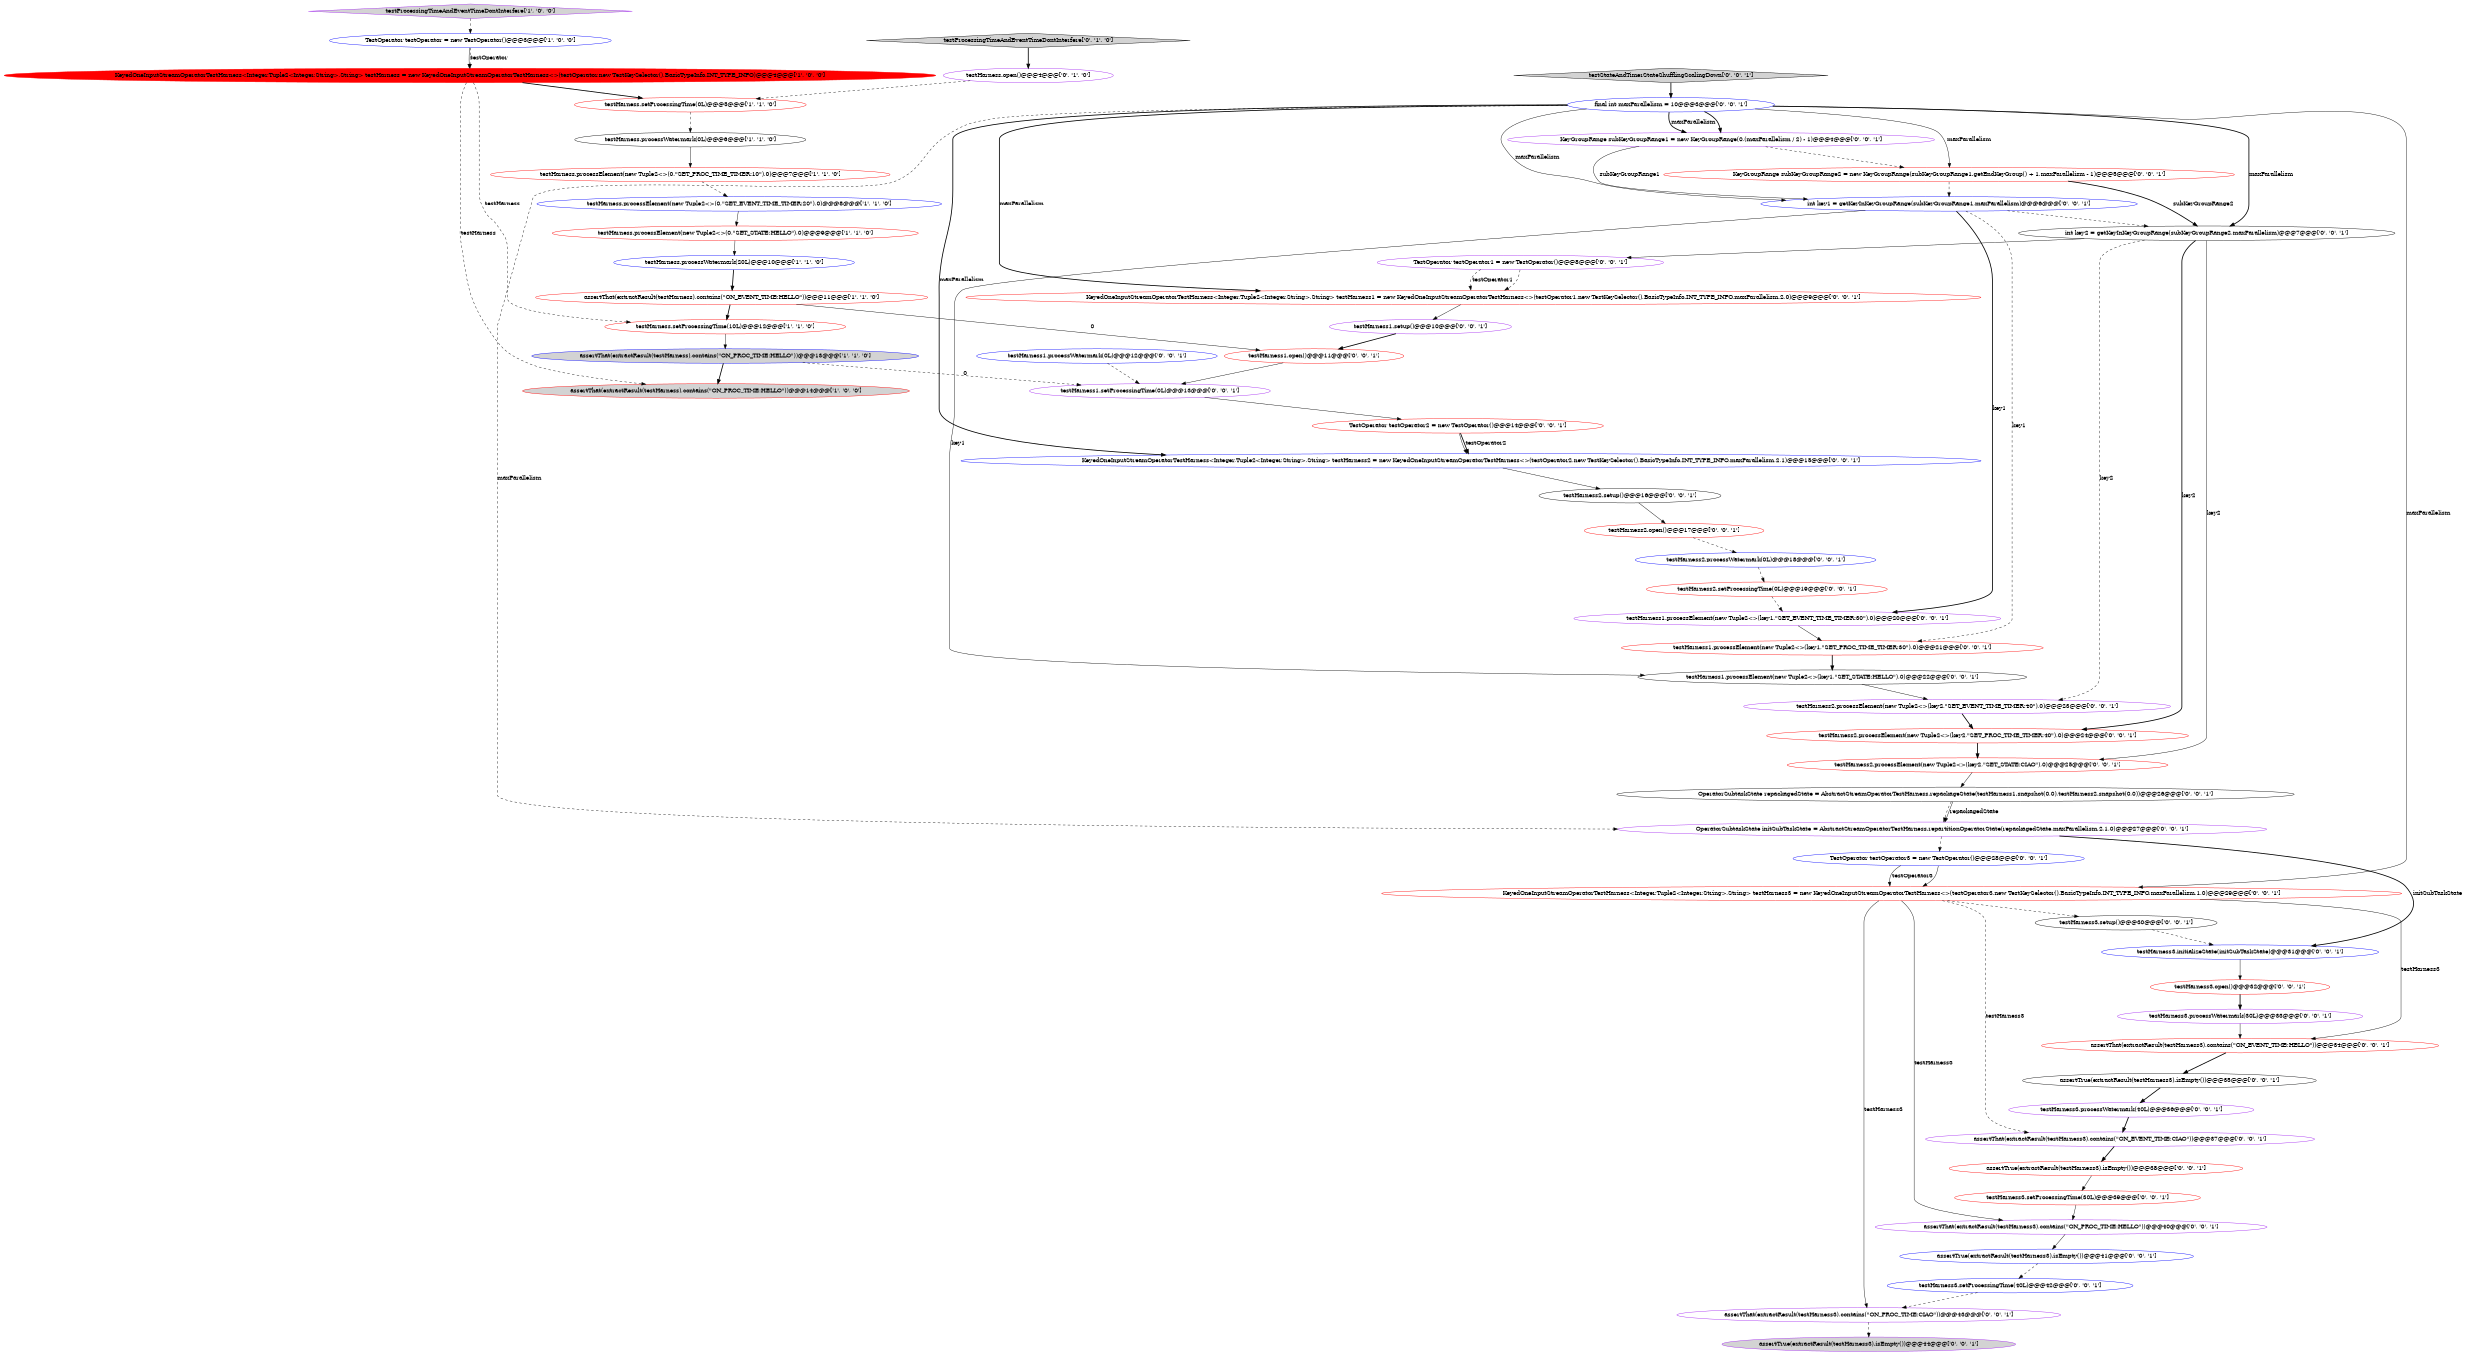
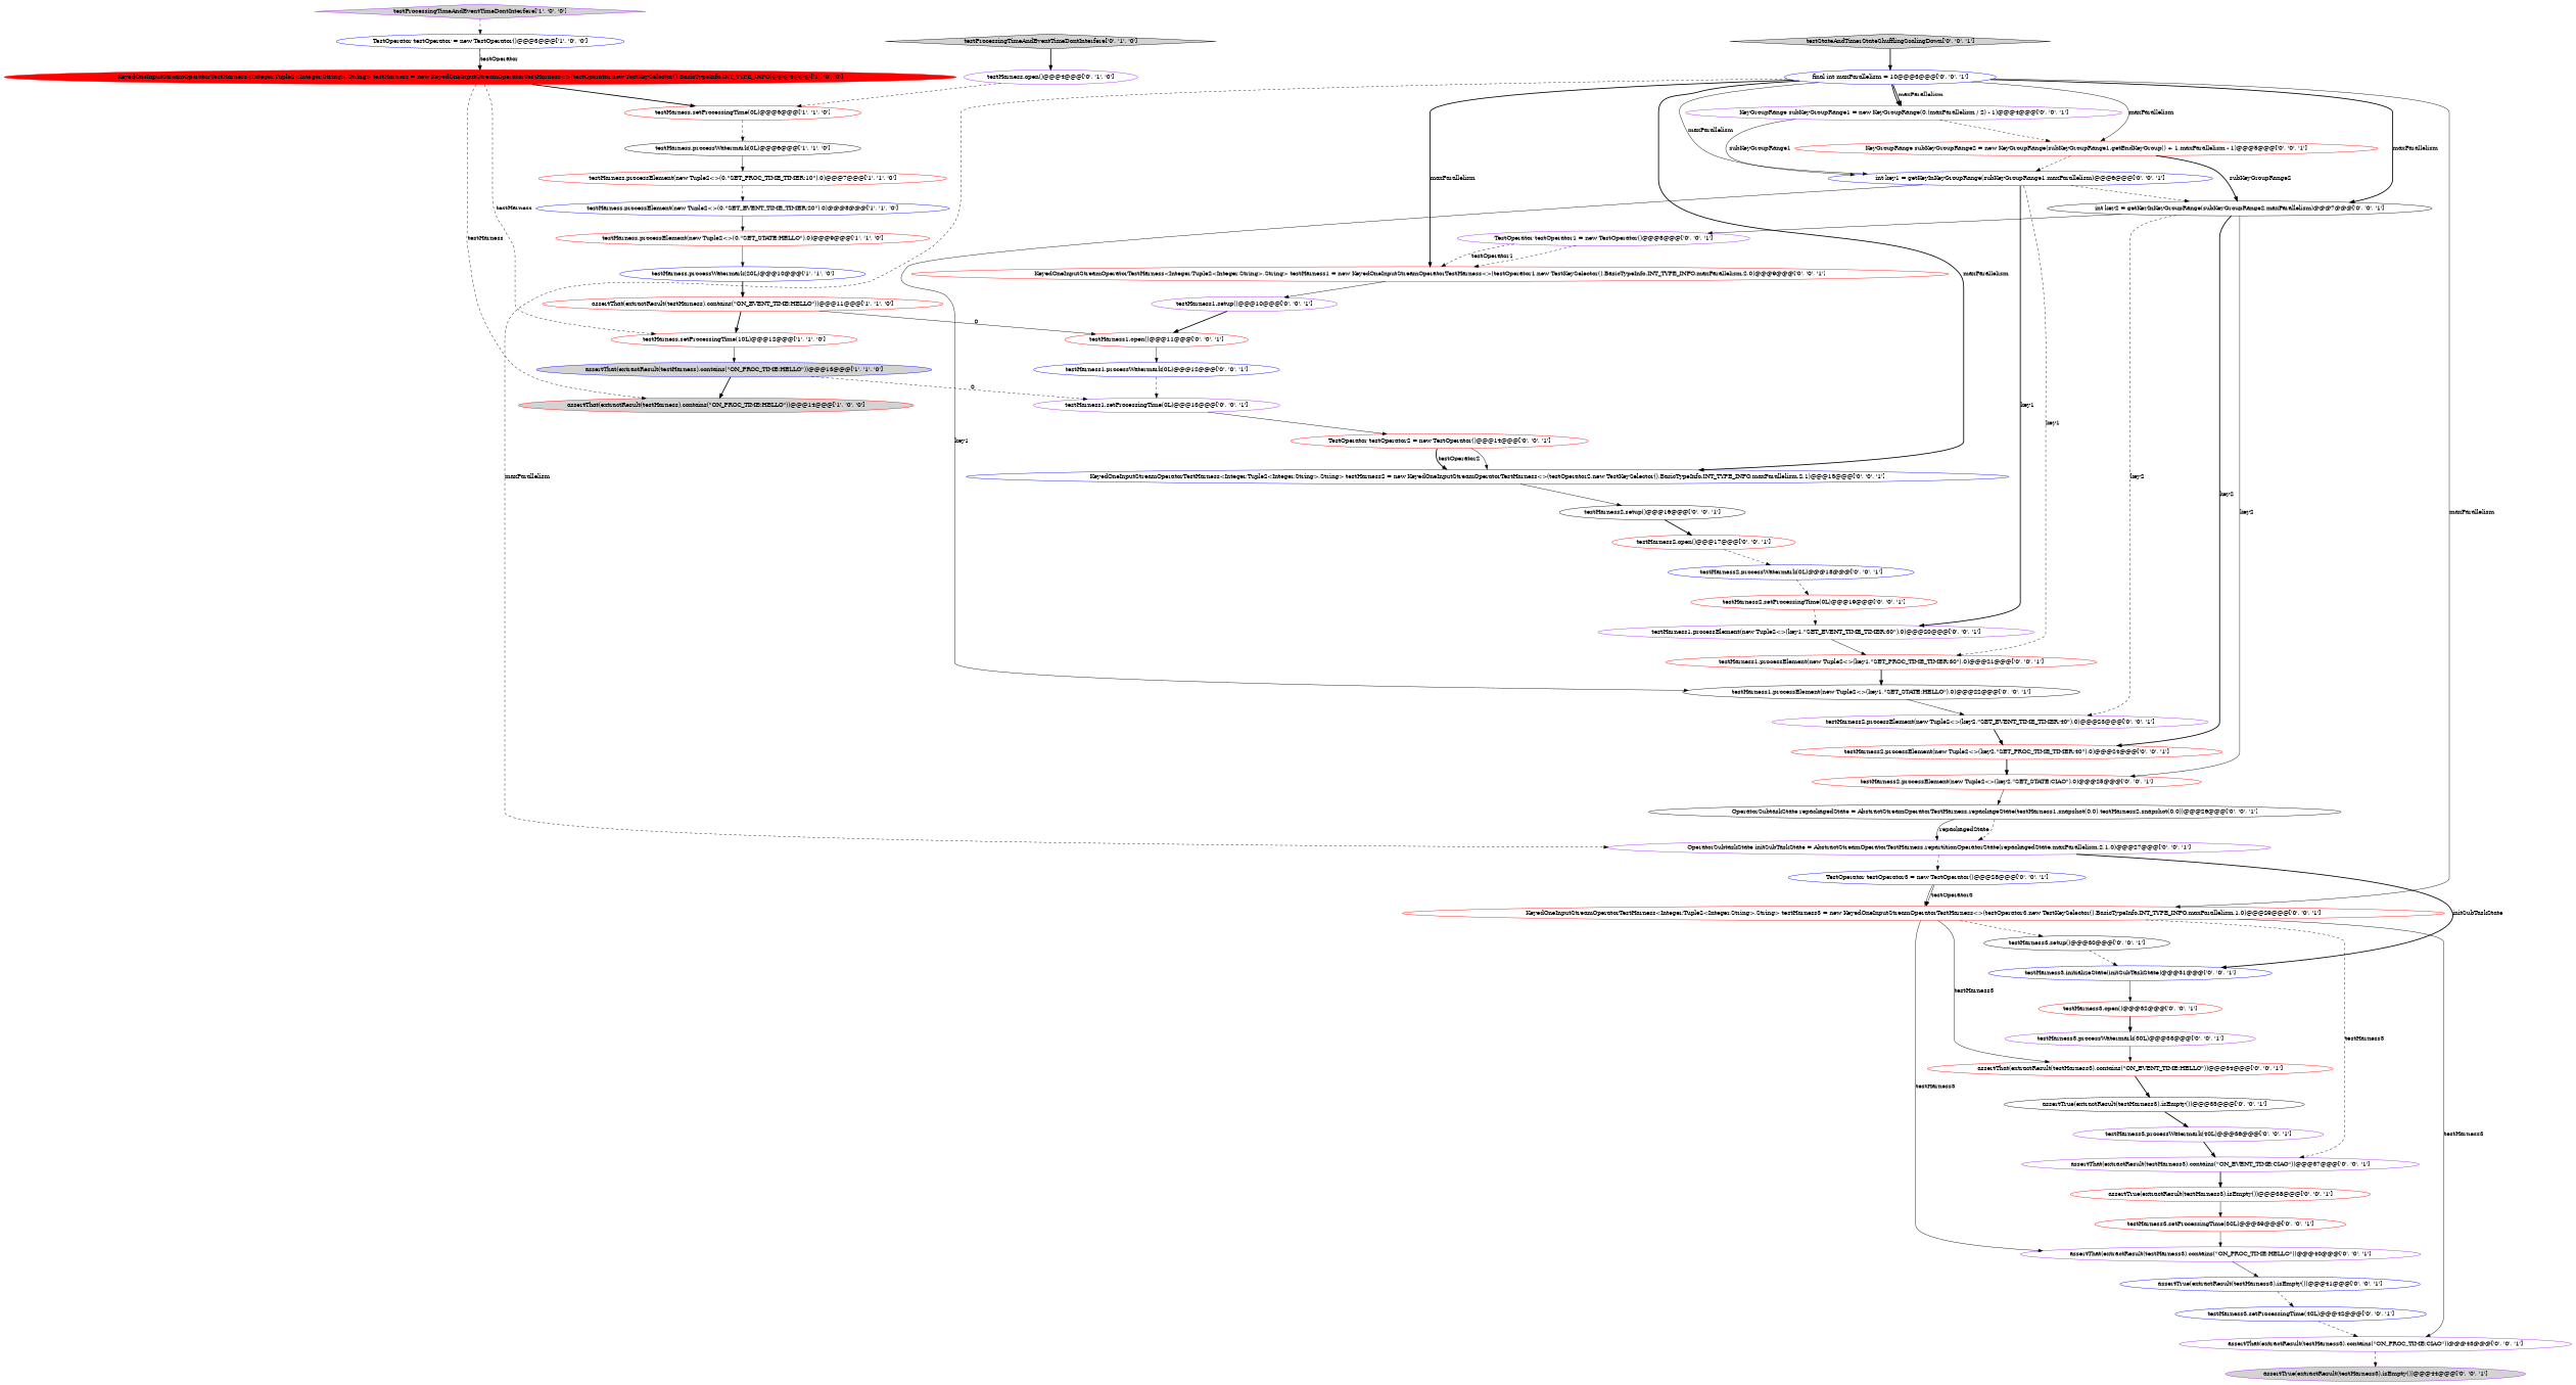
  digraph {
    node [color=red fillcolor=white shape=ellipse style=filled]
    edge [style=solid]
    n1 [color=purple label="testHarness1.processElement(new Tuple2<>(key1,\"SET_EVENT_TIME_TIMER:30\"),0)@@@20@@@['0', '0', '1']"]
    n2 [label="testHarness1.processElement(new Tuple2<>(key1,\"SET_PROC_TIME_TIMER:30\"),0)@@@21@@@['0', '0', '1']"]
    n3 [color=black label="testHarness1.processElement(new Tuple2<>(key1,\"SET_STATE:HELLO\"),0)@@@22@@@['0', '0', '1']"]
    n4 [color=purple fillcolor=lightgray label="testProcessingTimeAndEventTimeDontInterfere['1', '0', '0']" shape=diamond]
    n5 [color=blue label="TestOperator testOperator = new TestOperator()@@@3@@@['1', '0', '0']"]
    n6 [fillcolor=red label="KeyedOneInputStreamOperatorTestHarness<Integer,Tuple2<Integer,String>,String> testHarness = new KeyedOneInputStreamOperatorTestHarness<>(testOperator,new TestKeySelector(),BasicTypeInfo.INT_TYPE_INFO)@@@4@@@['1', '0', '0']"]
    n7 [color=black label="testHarness.processWatermark(0L)@@@6@@@['1', '1', '0']"]
    n8 [label="testHarness.processElement(new Tuple2<>(0,\"SET_PROC_TIME_TIMER:10\"),0)@@@7@@@['1', '1', '0']"]
    n9 [color=blue label="testHarness.processElement(new Tuple2<>(0,\"SET_EVENT_TIME_TIMER:20\"),0)@@@8@@@['1', '1', '0']"]
    n10 [label="testHarness.setProcessingTime(0L)@@@5@@@['1', '1', '0']"]
    n11 [color=blue fillcolor=lightgray label="assertThat(extractResult(testHarness),contains(\"ON_PROC_TIME:HELLO\"))@@@13@@@['1', '1', '0']"]
    n12 [fillcolor=lightgray label="assertThat(extractResult(testHarness),contains(\"ON_PROC_TIME:HELLO\"))@@@14@@@['1', '0', '0']"]
    n13 [color=purple label="testHarness1.setProcessingTime(0L)@@@13@@@['0', '0', '1']"]
    n14 [label="TestOperator testOperator2 = new TestOperator()@@@14@@@['0', '0', '1']"]
    n15 [color=purple label="testHarness2.processElement(new Tuple2<>(key2,\"SET_EVENT_TIME_TIMER:40\"),0)@@@23@@@['0', '0', '1']"]
    n16 [label="testHarness2.processElement(new Tuple2<>(key2,\"SET_PROC_TIME_TIMER:40\"),0)@@@24@@@['0', '0', '1']"]
    n17 [color=purple label="testHarness3.processWatermark(40L)@@@36@@@['0', '0', '1']"]
    n18 [color=purple label="assertThat(extractResult(testHarness3),contains(\"ON_EVENT_TIME:CIAO\"))@@@37@@@['0', '0', '1']"]
    n19 [label="assertTrue(extractResult(testHarness3).isEmpty())@@@38@@@['0', '0', '1']"]
    n20 [label="testHarness2.processElement(new Tuple2<>(key2,\"SET_STATE:CIAO\"),0)@@@25@@@['0', '0', '1']"]
    n21 [color=black label="OperatorSubtaskState repackagedState = AbstractStreamOperatorTestHarness.repackageState(testHarness1.snapshot(0,0),testHarness2.snapshot(0,0))@@@26@@@['0', '0', '1']"]
    n22 [color=blue label="testHarness3.setProcessingTime(40L)@@@42@@@['0', '0', '1']"]
    n23 [color=purple label="assertThat(extractResult(testHarness3),contains(\"ON_PROC_TIME:CIAO\"))@@@43@@@['0', '0', '1']"]
    n24 [color=purple fillcolor=lightgray label="assertTrue(extractResult(testHarness3).isEmpty())@@@44@@@['0', '0', '1']"]
    n25 [label="testHarness.setProcessingTime(10L)@@@12@@@['1', '1', '0']"]
    n26 [color=blue label="KeyedOneInputStreamOperatorTestHarness<Integer,Tuple2<Integer,String>,String> testHarness2 = new KeyedOneInputStreamOperatorTestHarness<>(testOperator2,new TestKeySelector(),BasicTypeInfo.INT_TYPE_INFO,maxParallelism,2,1)@@@15@@@['0', '0', '1']"]
    n27 [color=black label="testHarness2.setup()@@@16@@@['0', '0', '1']"]
    n28 [color=purple label="testHarness1.setup()@@@10@@@['0', '0', '1']"]
    n29 [label="testHarness1.open()@@@11@@@['0', '0', '1']"]
    n30 [color=blue label="testHarness1.processWatermark(0L)@@@12@@@['0', '0', '1']"]
    n31 [color=blue label="testHarness3.initializeState(initSubTaskState)@@@31@@@['0', '0', '1']"]
    n32 [label="testHarness3.open()@@@32@@@['0', '0', '1']"]
    n33 [color=purple label="testHarness3.processWatermark(30L)@@@33@@@['0', '0', '1']"]
    n34 [color=blue label="int key1 = getKeyInKeyGroupRange(subKeyGroupRange1,maxParallelism)@@@6@@@['0', '0', '1']"]
    n35 [color=black label="int key2 = getKeyInKeyGroupRange(subKeyGroupRange2,maxParallelism)@@@7@@@['0', '0', '1']"]
    n36 [color=purple label="TestOperator testOperator1 = new TestOperator()@@@8@@@['0', '0', '1']"]
    n37 [label="testHarness2.open()@@@17@@@['0', '0', '1']"]
    n38 [color=blue label="testHarness2.processWatermark(0L)@@@18@@@['0', '0', '1']"]
    n39 [label="testHarness2.setProcessingTime(0L)@@@19@@@['0', '0', '1']"]
    n40 [label="testHarness.processElement(new Tuple2<>(0,\"SET_STATE:HELLO\"),0)@@@9@@@['1', '1', '0']"]
    n41 [color=purple label="assertThat(extractResult(testHarness3),contains(\"ON_PROC_TIME:HELLO\"))@@@40@@@['0', '0', '1']"]
    n42 [color=blue label="assertTrue(extractResult(testHarness3).isEmpty())@@@41@@@['0', '0', '1']"]
    n43 [label="assertThat(extractResult(testHarness3),contains(\"ON_EVENT_TIME:HELLO\"))@@@34@@@['0', '0', '1']"]
    n44 [color=black label="assertTrue(extractResult(testHarness3).isEmpty())@@@35@@@['0', '0', '1']"]
    n45 [color=blue label="testHarness.processWatermark(20L)@@@10@@@['1', '1', '0']"]
    n46 [label="assertThat(extractResult(testHarness),contains(\"ON_EVENT_TIME:HELLO\"))@@@11@@@['1', '1', '0']"]
    n47 [color=purple label="KeyGroupRange subKeyGroupRange1 = new KeyGroupRange(0,(maxParallelism / 2) - 1)@@@4@@@['0', '0', '1']"]
    n48 [label="KeyGroupRange subKeyGroupRange2 = new KeyGroupRange(subKeyGroupRange1.getEndKeyGroup() + 1,maxParallelism - 1)@@@5@@@['0', '0', '1']"]
    n49 [color=black fillcolor=lightgray label="testProcessingTimeAndEventTimeDontInterfere['0', '1', '0']" shape=diamond]
    n50 [color=purple label="testHarness.open()@@@4@@@['0', '1', '0']"]
    n51 [color=purple label="OperatorSubtaskState initSubTaskState = AbstractStreamOperatorTestHarness.repartitionOperatorState(repackagedState,maxParallelism,2,1,0)@@@27@@@['0', '0', '1']"]
    n52 [color=blue label="TestOperator testOperator3 = new TestOperator()@@@28@@@['0', '0', '1']"]
    n53 [label="KeyedOneInputStreamOperatorTestHarness<Integer,Tuple2<Integer,String>,String> testHarness3 = new KeyedOneInputStreamOperatorTestHarness<>(testOperator3,new TestKeySelector(),BasicTypeInfo.INT_TYPE_INFO,maxParallelism,1,0)@@@29@@@['0', '0', '1']"]
    n54 [label="testHarness3.setProcessingTime(30L)@@@39@@@['0', '0', '1']"]
    n55 [label="KeyedOneInputStreamOperatorTestHarness<Integer,Tuple2<Integer,String>,String> testHarness1 = new KeyedOneInputStreamOperatorTestHarness<>(testOperator1,new TestKeySelector(),BasicTypeInfo.INT_TYPE_INFO,maxParallelism,2,0)@@@9@@@['0', '0', '1']"]
    n56 [color=black label="testHarness3.setup()@@@30@@@['0', '0', '1']"]
    n57 [color=blue label="final int maxParallelism = 10@@@3@@@['0', '0', '1']"]
    n58 [color=black fillcolor=lightgray label="testStateAndTimerStateShufflingScalingDown['0', '0', '1']" shape=diamond]
    n1 -> n2
    n2 -> n3 [style=bold]
    n3 -> n15
    n4 -> n5 [style=dashed]
    n5 -> n6 [label=testOperator style=dashed]
    n5 -> n6
    n6 -> n10 [style=bold]
    n6 -> n12 [label=testHarness style=dashed]
    n6 -> n25 [label=testHarness style=dashed]
    n7 -> n8
    n8 -> n9 [style=dashed]
    n9 -> n40
    n10 -> n7 [style=dashed]
    n11 -> n12 [style=bold]
    n11 -> n13 [label=0 style=dashed]
    n13 -> n14
    n14 -> n26
    n14 -> n26 [label=testOperator2 style=bold]
    n15 -> n16 [style=bold]
    n16 -> n20 [style=bold]
    n17 -> n18 [style=bold]
    n18 -> n19 [style=bold]
    n19 -> n54
    n20 -> n21
    n21 -> n51 [label=repackagedState]
    n21 -> n51 [style=dashed]
    n22 -> n23 [style=dashed]
    n23 -> n24 [style=dashed]
    n25 -> n11
    n26 -> n27
-   n27 -> n37
+   n27 -> n37 [style=bold]
    n28 -> n29 [style=bold]
-   n29 -> n13
+   n29 -> n30
    n30 -> n13 [style=dashed]
    n31 -> n32
    n32 -> n33 [style=bold]
    n33 -> n43
    n34 -> n1 [label=key1 style=bold]
    n34 -> n2 [label=key1 style=dashed]
    n34 -> n3 [label=key1]
    n34 -> n35 [style=dashed]
    n35 -> n15 [label=key2 style=dashed]
    n35 -> n16 [label=key2 style=bold]
    n35 -> n20 [label=key2]
    n35 -> n36
    n36 -> n55 [style=dashed]
    n36 -> n55 [label=testOperator1 style=dashed]
    n37 -> n38 [style=dashed]
    n38 -> n39 [style=dashed]
    n39 -> n1 [style=dashed]
    n40 -> n45
    n41 -> n42
    n42 -> n22 [style=dashed]
    n43 -> n44 [style=bold]
    n44 -> n17 [style=bold]
    n45 -> n46 [style=bold]
    n46 -> n25 [style=bold]
    n46 -> n29 [label=0]
    n47 -> n34 [label=subKeyGroupRange1]
    n47 -> n48 [style=dashed]
    n48 -> n34 [style=dashed]
    n48 -> n35 [label=subKeyGroupRange2 style=bold]
    n49 -> n50 [style=bold]
    n50 -> n10 [style=dashed]
    n51 -> n31 [label=initSubTaskState style=bold]
    n51 -> n52 [style=dashed]
    n52 -> n53 [label=testOperator3]
    n52 -> n53
    n53 -> n18 [label=testHarness3 style=dashed]
    n53 -> n23 [label=testHarness3]
    n53 -> n41 [label=testHarness3]
    n53 -> n43 [label=testHarness3]
    n53 -> n56 [style=dashed]
    n54 -> n41
    n55 -> n28
    n56 -> n31 [style=dashed]
    n57 -> n26 [label=maxParallelism style=bold]
    n57 -> n34 [label=maxParallelism]
    n57 -> n35 [label=maxParallelism style=bold]
    n57 -> n47 [label=maxParallelism style=bold]
    n57 -> n47 [style=bold]
    n57 -> n48 [label=maxParallelism]
    n57 -> n51 [label=maxParallelism style=dashed]
    n57 -> n53 [label=maxParallelism]
    n57 -> n55 [label=maxParallelism style=bold]
    n58 -> n57 [style=bold]
  }
